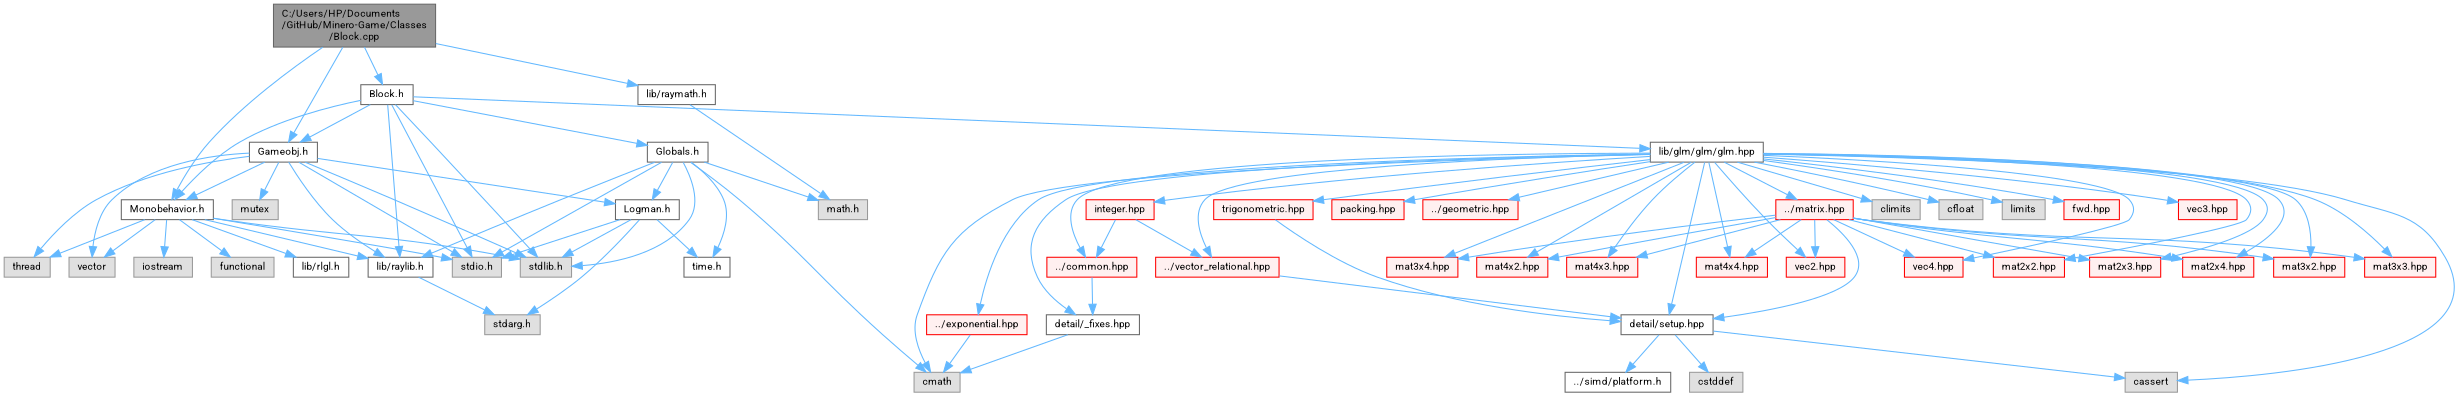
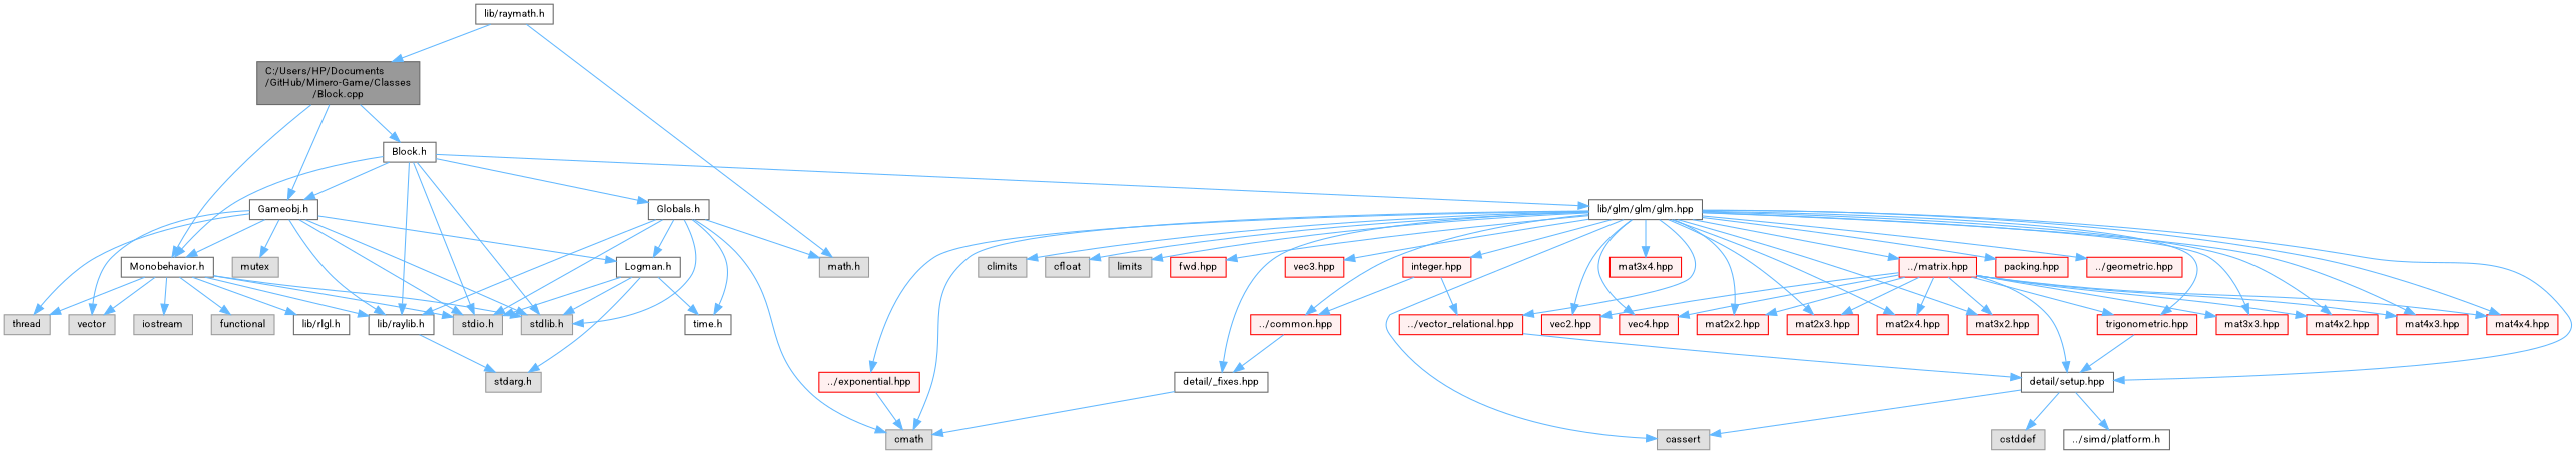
  digraph {
    fontname=Roboto
    node [color=red fillcolor="#FFF0F0" fontname=Roboto fontsize=10 shape=box style=filled]
    edge [color=steelblue1 fontname=Roboto fontsize=10 labelfontname=Helvetica labelfontsize=10 style=solid]
    n1 [color=gray40 fillcolor=grey60 fontcolor=black height=0.2 label="C:/Users/HP/Documents\l/GitHub/Minero-Game/Classes\l/Block.cpp" width=0.4]
    n2 [color=grey40 fillcolor=white height=0.2 label="Block.h" width=0.4]
    n3 [color=grey40 fillcolor=white height=0.2 label="Gameobj.h" width=0.4]
    n4 [color=grey40 fillcolor=white height=0.2 label="Monobehavior.h" width=0.4]
    n5 [color=grey40 fillcolor=white height=0.2 label="lib/raymath.h" width=0.4]
    n6 [color=grey40 fillcolor=white height=0.2 label="lib/raylib.h" width=0.4]
    n7 [color=grey40 fillcolor=white height=0.2 label="lib/glm/glm/glm.hpp" width=0.4]
    n8 [color=grey60 fillcolor="#E0E0E0" height=0.2 label="stdio.h" width=0.4]
    n9 [color=grey60 fillcolor="#E0E0E0" height=0.2 label="stdlib.h" width=0.4]
    n10 [color=grey40 fillcolor=white height=0.2 label="Globals.h" width=0.4]
    n11 [color=grey60 fillcolor="#E0E0E0" height=0.2 label=thread width=0.4]
    n12 [color=grey60 fillcolor="#E0E0E0" height=0.2 label=vector width=0.4]
    n13 [color=grey40 fillcolor=white height=0.2 label="Logman.h" width=0.4]
    n14 [color=grey60 fillcolor="#E0E0E0" height=0.2 label=mutex width=0.4]
    n15 [color=grey40 fillcolor=white height=0.2 label="lib/rlgl.h" width=0.4]
    n16 [color=grey60 fillcolor="#E0E0E0" height=0.2 label=iostream width=0.4]
    n17 [color=grey60 fillcolor="#E0E0E0" height=0.2 label=functional width=0.4]
    n18 [color=grey60 fillcolor="#E0E0E0" height=0.2 label="math.h" width=0.4]
    n19 [color=grey60 fillcolor="#E0E0E0" height=0.2 label="stdarg.h" width=0.4]
    n20 [color=grey40 fillcolor=white height=0.2 label="detail/_fixes.hpp" width=0.4]
    n21 [color=grey60 fillcolor="#E0E0E0" height=0.2 label=cmath width=0.4]
    n22 [color=grey40 fillcolor=white height=0.2 label="detail/setup.hpp" width=0.4]
    n23 [color=grey60 fillcolor="#E0E0E0" height=0.2 label=cassert width=0.4]
    n24 [color=grey60 fillcolor="#E0E0E0" height=0.2 label=climits width=0.4]
    n25 [color=grey60 fillcolor="#E0E0E0" height=0.2 label=cfloat width=0.4]
    n26 [color=grey60 fillcolor="#E0E0E0" height=0.2 label=limits width=0.4]
    n27 [height=0.2 label="fwd.hpp" width=0.4]
    n28 [height=0.2 label="vec2.hpp" width=0.4]
    n29 [height=0.2 label="vec3.hpp" width=0.4]
    n30 [height=0.2 label="vec4.hpp" width=0.4]
    n31 [height=0.2 label="mat2x2.hpp" width=0.4]
    n32 [height=0.2 label="mat2x3.hpp" width=0.4]
    n33 [height=0.2 label="mat2x4.hpp" width=0.4]
    n34 [height=0.2 label="mat3x2.hpp" width=0.4]
    n35 [height=0.2 label="mat3x3.hpp" width=0.4]
    n36 [height=0.2 label="mat3x4.hpp" width=0.4]
    n37 [height=0.2 label="mat4x2.hpp" width=0.4]
    n38 [height=0.2 label="mat4x3.hpp" width=0.4]
    n39 [height=0.2 label="mat4x4.hpp" width=0.4]
    n40 [height=0.2 label="trigonometric.hpp" width=0.4]
    n41 [height=0.2 label="../exponential.hpp" width=0.4]
    n42 [height=0.2 label="../common.hpp" width=0.4]
    n43 [height=0.2 label="packing.hpp" width=0.4]
    n44 [height=0.2 label="../geometric.hpp" width=0.4]
    n45 [height=0.2 label="../matrix.hpp" width=0.4]
    n46 [height=0.2 label="../vector_relational.hpp" width=0.4]
    n47 [height=0.2 label="integer.hpp" width=0.4]
    n48 [color=grey40 fillcolor=white height=0.2 label="time.h" width=0.4]
    n49 [color=grey60 fillcolor="#E0E0E0" height=0.2 label=cstddef width=0.4]
    n50 [color=grey40 fillcolor=white height=0.2 label="../simd/platform.h" width=0.4]
    n1 -> n2
    n1 -> n3
    n1 -> n4
-   n1 -> n5
+   n5 -> n1
    n2 -> n3
    n2 -> n4
    n2 -> n6
    n2 -> n7
    n2 -> n8
    n2 -> n9
    n2 -> n10
    n3 -> n4
    n3 -> n6
    n3 -> n8
    n3 -> n9
    n3 -> n11
    n3 -> n12
    n3 -> n13
    n3 -> n14
    n4 -> n6
    n4 -> n8
    n4 -> n9
    n4 -> n11
    n4 -> n12
    n4 -> n15
    n4 -> n16
    n4 -> n17
    n5 -> n18
    n6 -> n19
    n7 -> n20
    n7 -> n21
    n7 -> n22
    n7 -> n23
    n7 -> n24
    n7 -> n25
    n7 -> n26
    n7 -> n27
    n7 -> n28
    n7 -> n29
    n7 -> n30
    n7 -> n31
    n7 -> n32
    n7 -> n33
    n7 -> n34
    n7 -> n35
    n7 -> n36
    n7 -> n37
    n7 -> n38
    n7 -> n39
    n7 -> n40
    n7 -> n41
    n7 -> n42
    n7 -> n43
    n7 -> n44
    n7 -> n45
    n7 -> n46
    n7 -> n47
    n10 -> n6
    n10 -> n8
    n10 -> n9
    n10 -> n13
    n10 -> n18
    n10 -> n21
    n10 -> n48
    n13 -> n8
    n13 -> n9
    n13 -> n19
    n13 -> n48
    n20 -> n21
    n22 -> n23
    n22 -> n49
    n22 -> n50
    n40 -> n22
    n41 -> n21
    n42 -> n20
    n45 -> n22
    n45 -> n28
    n45 -> n30
    n45 -> n31
    n45 -> n32
    n45 -> n33
    n45 -> n34
    n45 -> n35
-   n45 -> n36
+   n45 -> n40
    n45 -> n37
    n45 -> n38
    n45 -> n39
    n46 -> n22
    n47 -> n42
    n47 -> n46
  }
